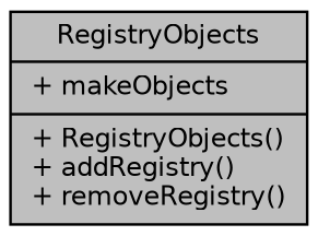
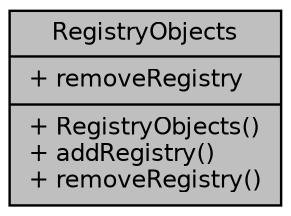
  digraph {
-   n1 [color=black fillcolor=grey75 fontcolor=black fontname=Helvetica fontsize=10 height=0.2 label="{RegistryObjects\n|+ makeObjects\l|+ RegistryObjects()\l+ addRegistry()\l+ removeRegistry()\l}" shape=record style=filled width=0.4]
+   n1 [color=black fillcolor=grey75 fontcolor=black fontname=Helvetica fontsize=10 height=0.2 label="{RegistryObjects\n|+ removeRegistry\l|+ RegistryObjects()\l+ addRegistry()\l+ removeRegistry()\l}" shape=record style=filled width=0.4]
  }
